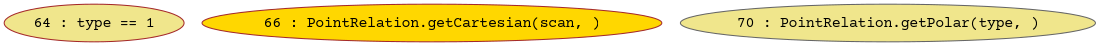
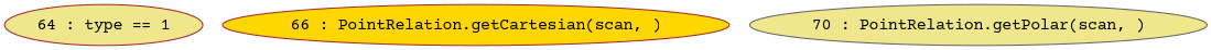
  digraph {
    fontname="Courier Prime"
    node [style=filled fillcolor=khaki color=brown fontname="Courier Prime"]
    "64 : type == 1"
    "66 : PointRelation.getCartesian(scan, )" [fillcolor=gold]
-   "70 : PointRelation.getPolar(scan, )" [color=gray40 label="70 : PointRelation.getPolar(type, )"]
+   "70 : PointRelation.getPolar(scan, )" [color=gray40]
  }
